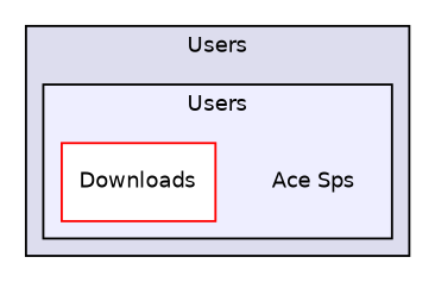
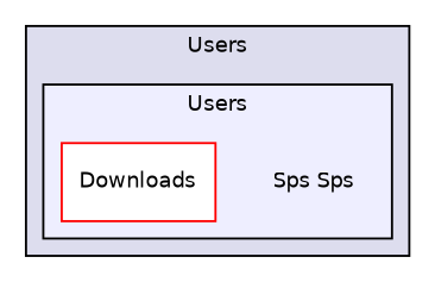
  digraph {
    compound=true
    node [fontname=Helvetica fontsize=10]
-   n1 [label="Ace Sps" shape=plaintext]
+   n1 [label="Sps Sps" shape=plaintext]
    n2 [color=red fillcolor=white label=Downloads shape=box style=filled]
    subgraph cluster_1 {
      bgcolor="#ddddee"
      fontname=Helvetica
      fontsize=10
      label=Users
      pencolor=black
      subgraph cluster_2 {
        bgcolor="#eeeeff"
        fontname=Helvetica
        fontsize=10
        pencolor=black
        n1
        n2
      }
    }
  }
